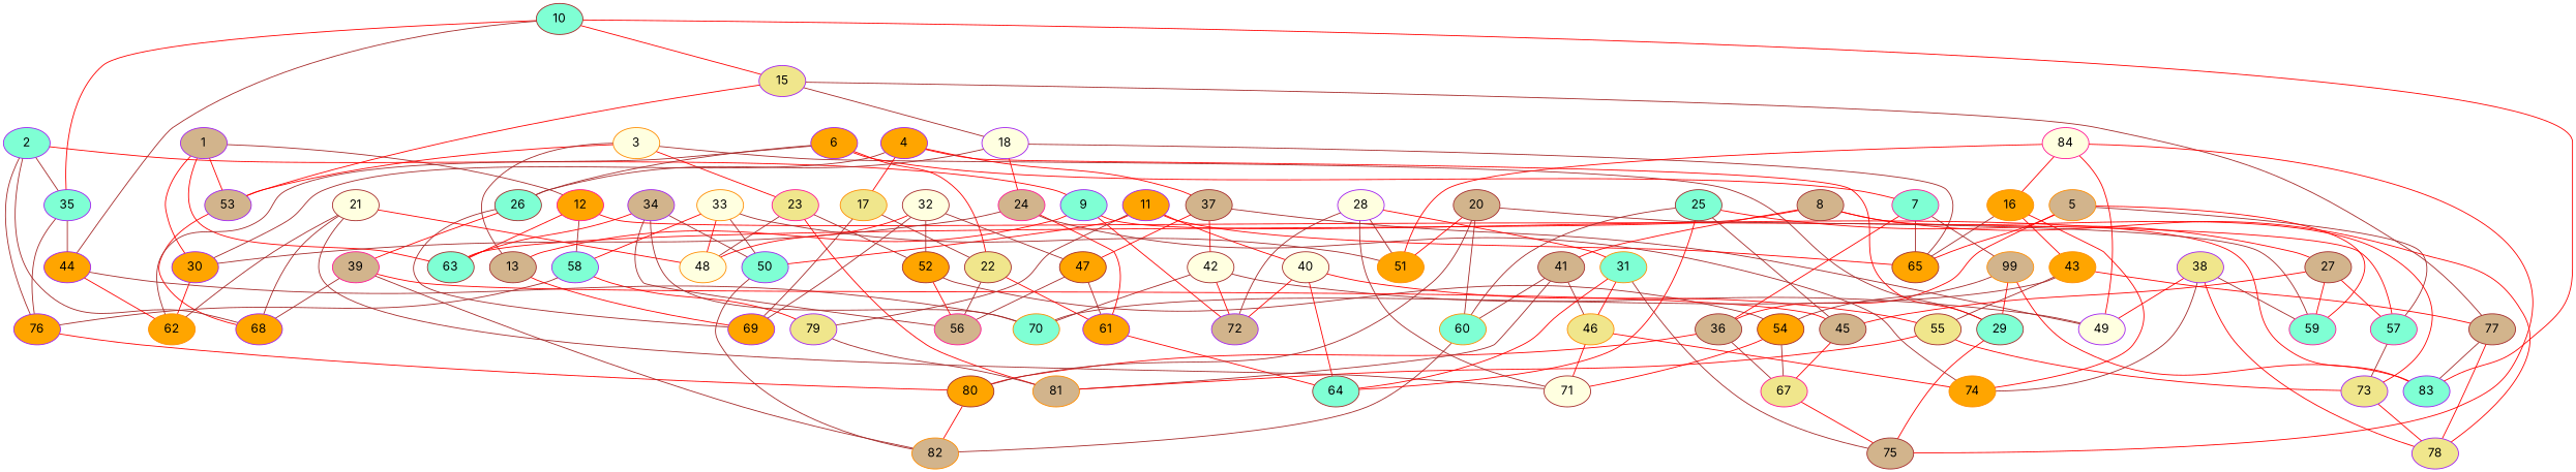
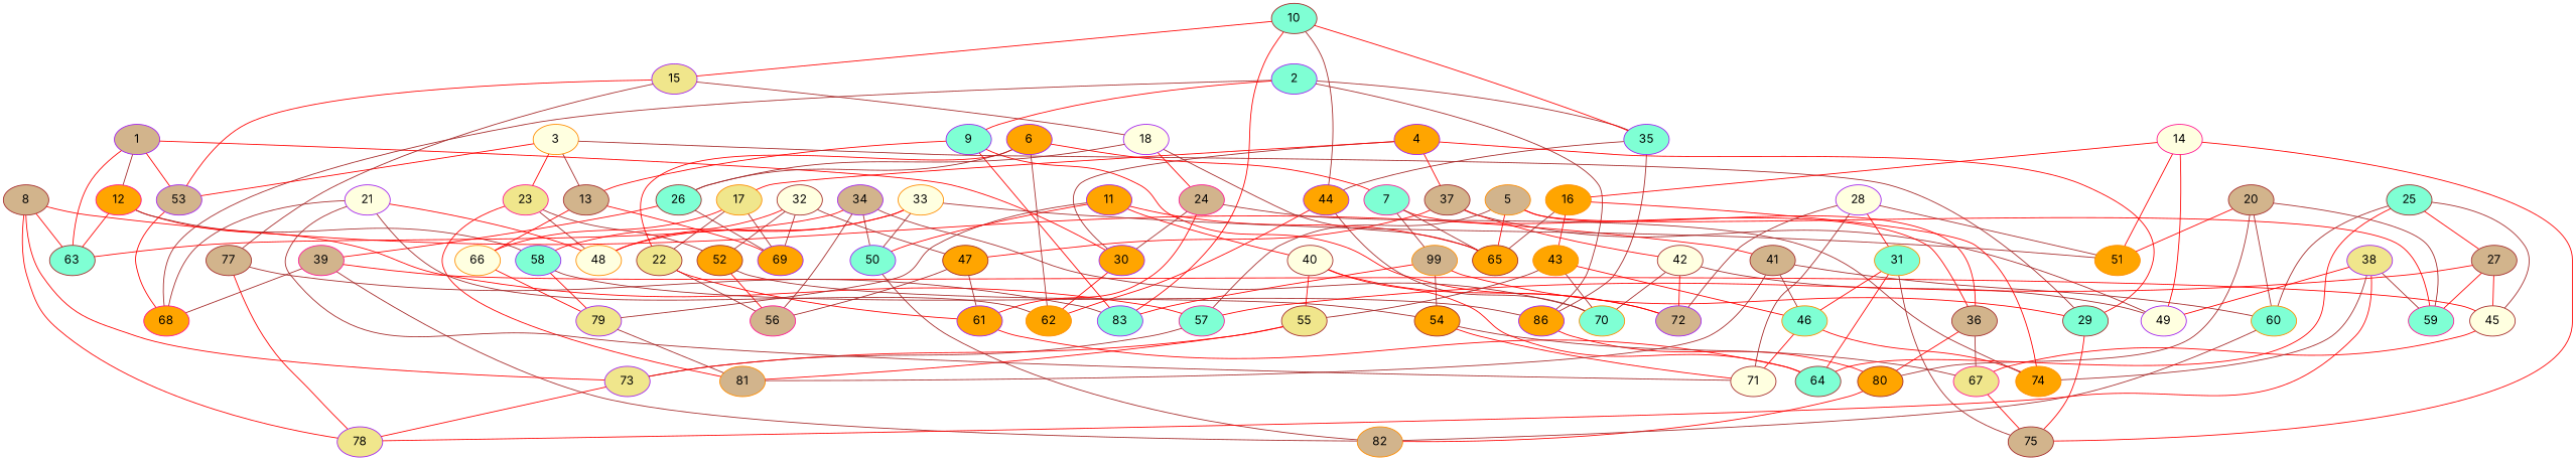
  graph {
    fontname=Inter
    node [color=purple fillcolor=tan fontname=Inter style=filled]
    edge [color=red fontname=Inter]
    12 [color=deeppink fillcolor=orange]
    1
    30 [fillcolor=orange]
    53
    63 [color=brown fillcolor=aquamarine]
    57 [color=deeppink fillcolor=aquamarine]
    58 [fillcolor=aquamarine]
    62 [color=darkorange fillcolor=orange]
-   68 [fillcolor=orange]
+   68 [color=deeppink fillcolor=orange]
    2 [fillcolor=aquamarine]
    9 [fillcolor=aquamarine]
    35 [fillcolor=aquamarine]
-   76 [fillcolor=orange]
+   76 [fillcolor=orange label=86]
    13 [color=brown]
    72
    83 [fillcolor=aquamarine]
    44 [fillcolor=orange]
    80 [color=brown fillcolor=orange]
    3 [color=darkorange fillcolor=lightyellow]
    23 [color=deeppink fillcolor=khaki]
    29 [color=brown fillcolor=aquamarine]
+   66 [color=darkorange fillcolor=lightyellow]
    69 [fillcolor=orange]
    48 [color=darkorange fillcolor=lightyellow]
    52 [color=brown fillcolor=orange]
    81 [color=darkorange]
    75 [color=brown]
    4 [fillcolor=orange]
    17 [color=darkorange fillcolor=khaki]
    37 [color=brown]
    22 [color=brown fillcolor=khaki]
    49 [fillcolor=lightyellow]
    47 [color=brown fillcolor=orange]
    42 [color=brown fillcolor=lightyellow]
    5 [color=darkorange]
    36 [color=brown]
    59 [color=deeppink fillcolor=aquamarine]
    65 [color=brown fillcolor=orange]
    67 [color=deeppink fillcolor=khaki]
    73 [fillcolor=khaki]
    79 [fillcolor=khaki]
    6 [fillcolor=orange]
    7 [color=deeppink fillcolor=aquamarine]
    26 [color=brown fillcolor=aquamarine]
    n45 [color=darkorange label=99]
    56 [color=deeppink]
    61 [fillcolor=orange]
    39 [color=deeppink]
    54 [color=brown fillcolor=orange]
    8 [color=brown]
    41 [color=brown]
    78 [fillcolor=khaki]
    60 [color=darkorange fillcolor=aquamarine]
-   46 [color=darkorange fillcolor=khaki]
+   46 [color=darkorange fillcolor=aquamarine]
    10 [color=brown fillcolor=aquamarine]
    15 [fillcolor=khaki]
    18 [fillcolor=lightyellow]
    77 [color=brown]
    70 [color=darkorange fillcolor=aquamarine]
    11 [fillcolor=orange]
    40 [color=brown fillcolor=lightyellow]
    50 [fillcolor=aquamarine]
    64 [color=brown fillcolor=aquamarine]
    55 [color=brown fillcolor=khaki]
    82 [color=darkorange]
-   14 [color=deeppink fillcolor=lightyellow label=84]
+   14 [color=deeppink fillcolor=lightyellow]
    16 [color=darkorange fillcolor=orange]
    51 [color=darkorange fillcolor=orange]
    43 [color=darkorange fillcolor=orange]
    74 [color=darkorange fillcolor=orange]
    24 [color=deeppink]
    71 [color=brown fillcolor=lightyellow]
    20 [color=brown]
-   21 [color=brown fillcolor=lightyellow]
+   21 [fillcolor=lightyellow]
    25 [color=brown fillcolor=aquamarine]
    27 [color=brown]
-   45 [color=brown]
+   45 [color=brown fillcolor=lightyellow]
    28 [fillcolor=lightyellow]
    31 [color=darkorange fillcolor=aquamarine]
    32 [color=brown fillcolor=lightyellow]
    33 [color=darkorange fillcolor=lightyellow]
    34
    38 [fillcolor=khaki]
    12 -- 63
    12 -- 57
    12 -- 58 [color=brown]
    1 -- 12 [color=brown]
    1 -- 30
    1 -- 53
    1 -- 63
    30 -- 62
    53 -- 68
    57 -- 73 [color=brown]
    58 -- 76 [color=brown]
    58 -- 79
    2 -- 68 [color=brown]
    2 -- 9
    2 -- 35 [color=brown]
    2 -- 76 [color=brown]
    9 -- 13
    9 -- 72
    9 -- 83
    35 -- 76 [color=brown]
    35 -- 44 [color=brown]
    76 -- 80
+   13 -- 66
    13 -- 69
    44 -- 62
    44 -- 70 [color=brown]
    80 -- 82
    3 -- 53
    3 -- 13 [color=brown]
    3 -- 23
    3 -- 29 [color=brown]
    23 -- 48 [color=brown]
    23 -- 52 [color=brown]
    23 -- 81
    29 -- 75
+   66 -- 79
    52 -- 56
    52 -- 54 [color=brown]
    4 -- 30 [color=brown]
    4 -- 29
    4 -- 17
    4 -- 37
+   17 -- 66
    17 -- 69 [color=brown]
    17 -- 22 [color=brown]
    37 -- 49 [color=brown]
    37 -- 47
    37 -- 42
    22 -- 56 [color=brown]
    22 -- 61
    47 -- 56 [color=brown]
    47 -- 61 [color=brown]
    42 -- 72
    42 -- 49 [color=brown]
    42 -- 70 [color=brown]
    5 -- 57 [color=brown]
    5 -- 36
    5 -- 59
    5 -- 65
    36 -- 80
    36 -- 67 [color=brown]
    67 -- 75
    73 -- 78
    79 -- 81 [color=brown]
    6 -- 62 [color=brown]
    6 -- 22
    6 -- 7
    6 -- 26 [color=brown]
    7 -- 36
    7 -- 65 [color=brown]
    7 -- n45 [color=brown]
    26 -- 69 [color=brown]
    26 -- 39
    n45 -- 83
    n45 -- 29
    n45 -- 54 [color=brown]
    61 -- 64
    39 -- 68 [color=brown]
    39 -- 82 [color=brown]
    39 -- 45
    54 -- 67 [color=brown]
    54 -- 71
    8 -- 63
    8 -- 73
    8 -- 41
    8 -- 78
    41 -- 81 [color=brown]
    41 -- 60 [color=brown]
    41 -- 46 [color=brown]
    60 -- 82 [color=brown]
    46 -- 74
    46 -- 71
    10 -- 35
    10 -- 83
    10 -- 44 [color=brown]
    10 -- 15
    15 -- 53
    15 -- 18 [color=brown]
    15 -- 77 [color=brown]
    18 -- 65 [color=brown]
    18 -- 26 [color=brown]
    18 -- 24
    77 -- 83 [color=brown]
    77 -- 78
    11 -- 65
    11 -- 79 [color=brown]
    11 -- 40
    11 -- 50
    40 -- 72
    40 -- 64
    40 -- 55
    50 -- 82 [color=brown]
    55 -- 81
    55 -- 73
    14 -- 75
    14 -- 49
    14 -- 16
    14 -- 51
    16 -- 65 [color=brown]
    16 -- 43
    16 -- 74
-   43 -- 77
+   43 -- 46
    43 -- 70 [color=brown]
    43 -- 55 [color=brown]
    24 -- 30 [color=brown]
    24 -- 61
    24 -- 74 [color=brown]
    20 -- 80 [color=brown]
    20 -- 59 [color=brown]
    20 -- 60 [color=brown]
    20 -- 51
    21 -- 62 [color=brown]
    21 -- 68 [color=brown]
    21 -- 48
    21 -- 71 [color=brown]
    25 -- 60 [color=brown]
    25 -- 64
    25 -- 27
    25 -- 45 [color=brown]
    27 -- 57
    27 -- 59
    27 -- 45
    45 -- 67
    28 -- 72 [color=brown]
    28 -- 51 [color=brown]
    28 -- 71 [color=brown]
    28 -- 31
    31 -- 75 [color=brown]
    31 -- 46
    31 -- 64
    32 -- 69 [color=brown]
    32 -- 48
    32 -- 52 [color=brown]
    32 -- 47 [color=brown]
    33 -- 58
    33 -- 48
    33 -- 50 [color=brown]
    33 -- 51 [color=brown]
    34 -- 63
    34 -- 56 [color=brown]
    34 -- 70 [color=brown]
    34 -- 50 [color=brown]
    38 -- 49
    38 -- 59 [color=brown]
    38 -- 78
    38 -- 74 [color=brown]
  }
